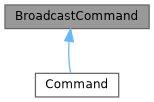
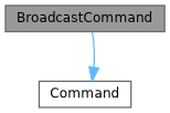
  digraph {
    node [color=gray40 fontname=Helvetica fontsize=10 shape=box style=filled]
    n1 [fillcolor=grey60 fontcolor=black height=0.2 label=BroadcastCommand width=0.4]
    n2 [fillcolor=white height=0.2 label=Command width=0.4]
-   n1 -> n2 [color=steelblue1 dir=back fontname=Helvetica fontsize=10 labelfontname=Helvetica labelfontsize=10 style=solid]
+   n2 -> n1 [color=steelblue1 dir=back fontname=Helvetica fontsize=10 labelfontname=Helvetica labelfontsize=10 style=solid]
  }
